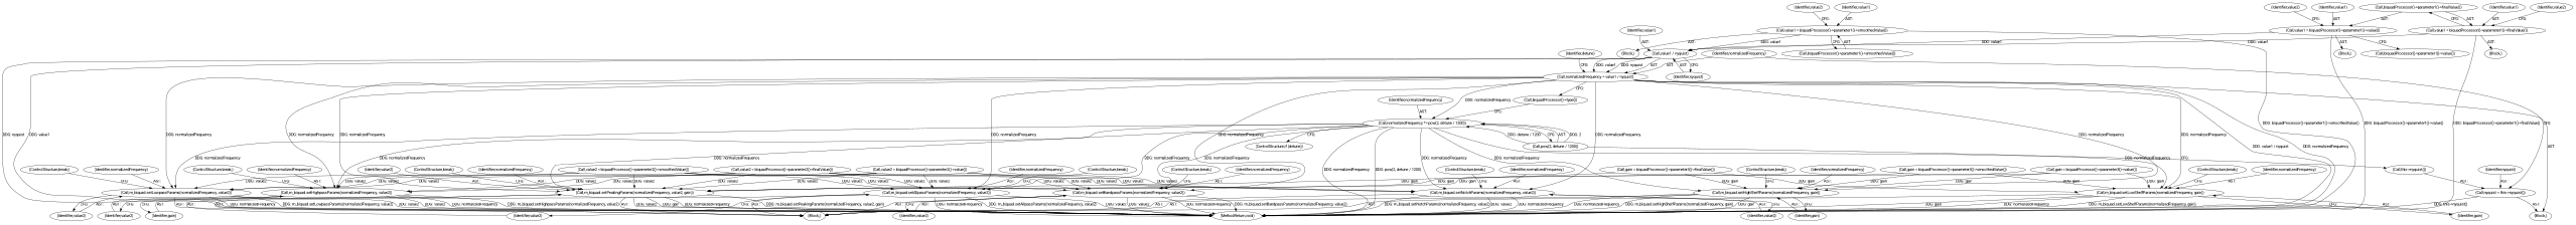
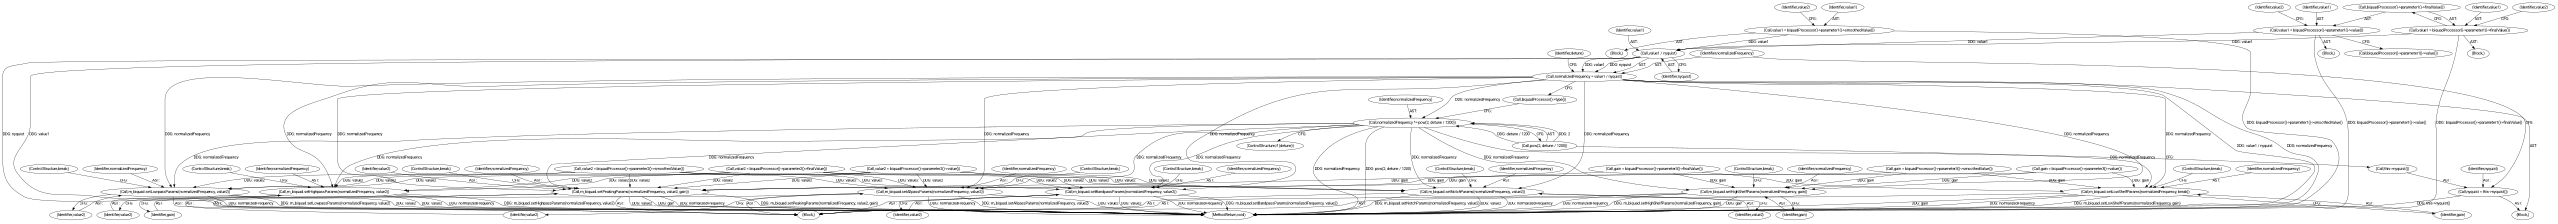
  digraph {
    fontname=Roboto
    node [fontname=Roboto]
    edge [fontname=Roboto]
    n1 [label="(Call,normalizedFrequency = value1 / nyquist)"]
    n2 [label="(Call,normalizedFrequency *= pow(2, detune / 1200))"]
    n3 [label="(Call,m_biquad.setLowpassParams(normalizedFrequency, value2))"]
    n4 [label="(Call,m_biquad.setHighpassParams(normalizedFrequency, value2))"]
    n5 [label="(Call,m_biquad.setBandpassParams(normalizedFrequency, value2))"]
-   n6 [label="(Call,m_biquad.setLowShelfParams(normalizedFrequency, gain))"]
+   n6 [label="(Call,m_biquad.setLowShelfParams(normalizedFrequency, break))"]
    n7 [label="(Call,m_biquad.setHighShelfParams(normalizedFrequency, gain))"]
    n8 [label="(Call,m_biquad.setPeakingParams(normalizedFrequency, value2, gain))"]
    n9 [label="(Call,m_biquad.setNotchParams(normalizedFrequency, value2))"]
    n10 [label="(Call,m_biquad.setAllpassParams(normalizedFrequency, value2))"]
    n11 [label="(MethodReturn,void)"]
    n12 [label="(Block,)"]
    n13 [label="(Call,biquadProcessor()->type())"]
    n14 [label="(Call,value1 / nyquist)"]
    n15 [label="(Identifier,nyquist)"]
    n16 [label="(Call,pow(2, detune / 1200))"]
    n17 [label="(ControlStructure,if (detune))"]
    n18 [label="(Block,)"]
    n19 [label="(Identifier,value2)"]
    n20 [label="(Identifier,value2)"]
    n21 [label="(Identifier,value2)"]
    n22 [label="(Identifier,gain)"]
    n23 [label="(Identifier,gain)"]
    n24 [label="(Identifier,gain)"]
    n25 [label="(Identifier,value2)"]
    n26 [label="(Identifier,value2)"]
    n27 [label="(Call,value1 = biquadProcessor()->parameter1()->smoothedValue())"]
-   n28 [label="(Call,biquadProcessor()->parameter1()->smoothedValue())"]
    n29 [label="(Block,)"]
    n30 [label="(Call,value1 = biquadProcessor()->parameter1()->value())"]
    n31 [label="(Call,biquadProcessor()->parameter1()->value())"]
    n32 [label="(Block,)"]
    n33 [label="(Call,value1 = biquadProcessor()->parameter1()->finalValue())"]
    n34 [label="(Call,biquadProcessor()->parameter1()->finalValue())"]
    n35 [label="(Block,)"]
    n36 [label="(Call,nyquist = this->nyquist())"]
    n37 [label="(Call,this->nyquist())"]
    n38 [label="(ControlStructure,break;)"]
    n39 [label="(ControlStructure,break;)"]
    n40 [label="(Identifier,normalizedFrequency)"]
    n41 [label="(ControlStructure,break;)"]
    n42 [label="(Call,gain = biquadProcessor()->parameter3()->value())"]
    n43 [label="(Call,gain = biquadProcessor()->parameter3()->finalValue())"]
    n44 [label="(Identifier,value1)"]
    n45 [label="(Call,value2 = biquadProcessor()->parameter2()->smoothedValue())"]
    n46 [label="(Identifier,detune)"]
    n47 [label="(Identifier,nyquist)"]
    n48 [label="(Identifier,normalizedFrequency)"]
    n49 [label="(Call,value2 = biquadProcessor()->parameter2()->value())"]
    n50 [label="(Identifier,value2)"]
    n51 [label="(ControlStructure,break;)"]
    n52 [label="(Identifier,normalizedFrequency)"]
    n53 [label="(Identifier,value2)"]
    n54 [label="(Identifier,normalizedFrequency)"]
    n55 [label="(ControlStructure,break;)"]
    n56 [label="(Identifier,normalizedFrequency)"]
    n57 [label="(Identifier,value1)"]
    n58 [label="(ControlStructure,break;)"]
    n59 [label="(ControlStructure,break;)"]
    n60 [label="(Identifier,normalizedFrequency)"]
    n61 [label="(Call,gain = biquadProcessor()->parameter3()->smoothedValue())"]
    n62 [label="(Call,value2 = biquadProcessor()->parameter2()->finalValue())"]
    n63 [label="(Identifier,value1)"]
    n64 [label="(Identifier,value2)"]
    n65 [label="(Identifier,normalizedFrequency)"]
    n66 [label="(Identifier,value1)"]
    n67 [label="(Identifier,normalizedFrequency)"]
    n68 [label="(Identifier,value2)"]
    n69 [label="(Identifier,normalizedFrequency)"]
    n70 [label="(ControlStructure,break;)"]
    n71 [label="(Identifier,normalizedFrequency)"]
    n1 -> n2 [label="DDG: normalizedFrequency"]
    n1 -> n3 [label="DDG: normalizedFrequency"]
    n1 -> n4 [label="DDG: normalizedFrequency"]
    n1 -> n5 [label="DDG: normalizedFrequency"]
    n1 -> n6 [label="DDG: normalizedFrequency"]
    n1 -> n7 [label="DDG: normalizedFrequency"]
    n1 -> n8 [label="DDG: normalizedFrequency"]
    n1 -> n9 [label="DDG: normalizedFrequency"]
    n1 -> n10 [label="DDG: normalizedFrequency"]
    n1 -> n11 [label="DDG: value1 / nyquist"]
    n1 -> n11 [label="DDG: normalizedFrequency"]
    n1 -> n12 [label="AST: "]
    n1 -> n13 [label="CFG: "]
    n2 -> n3 [label="DDG: normalizedFrequency"]
    n2 -> n4 [label="DDG: normalizedFrequency"]
    n2 -> n5 [label="DDG: normalizedFrequency"]
    n2 -> n6 [label="DDG: normalizedFrequency"]
    n2 -> n7 [label="DDG: normalizedFrequency"]
    n2 -> n8 [label="DDG: normalizedFrequency"]
    n2 -> n9 [label="DDG: normalizedFrequency"]
    n2 -> n10 [label="DDG: normalizedFrequency"]
    n2 -> n11 [label="DDG: normalizedFrequency"]
    n2 -> n11 [label="DDG: pow(2, detune / 1200)"]
    n2 -> n16 [label="CFG: "]
    n2 -> n17 [label="CFG: "]
    n3 -> n11 [label="DDG: m_biquad.setLowpassParams(normalizedFrequency, value2)"]
    n3 -> n11 [label="DDG: value2"]
    n3 -> n11 [label="DDG: normalizedFrequency"]
    n3 -> n18 [label="AST: "]
    n3 -> n19 [label="CFG: "]
    n4 -> n11 [label="DDG: normalizedFrequency"]
    n4 -> n11 [label="DDG: m_biquad.setHighpassParams(normalizedFrequency, value2)"]
    n4 -> n11 [label="DDG: value2"]
    n4 -> n18 [label="AST: "]
    n4 -> n20 [label="CFG: "]
    n5 -> n11 [label="DDG: value2"]
    n5 -> n11 [label="DDG: normalizedFrequency"]
    n5 -> n11 [label="DDG: m_biquad.setBandpassParams(normalizedFrequency, value2)"]
    n5 -> n18 [label="AST: "]
    n5 -> n21 [label="CFG: "]
    n6 -> n11 [label="DDG: m_biquad.setLowShelfParams(normalizedFrequency, gain)"]
    n6 -> n11 [label="DDG: gain"]
    n6 -> n11 [label="DDG: normalizedFrequency"]
    n6 -> n18 [label="AST: "]
    n6 -> n22 [label="CFG: "]
    n7 -> n11 [label="DDG: normalizedFrequency"]
    n7 -> n11 [label="DDG: m_biquad.setHighShelfParams(normalizedFrequency, gain)"]
    n7 -> n11 [label="DDG: gain"]
    n7 -> n18 [label="AST: "]
    n7 -> n23 [label="CFG: "]
    n8 -> n11 [label="DDG: value2"]
    n8 -> n11 [label="DDG: gain"]
    n8 -> n11 [label="DDG: normalizedFrequency"]
    n8 -> n11 [label="DDG: m_biquad.setPeakingParams(normalizedFrequency, value2, gain)"]
    n8 -> n18 [label="AST: "]
    n8 -> n24 [label="CFG: "]
    n9 -> n11 [label="DDG: normalizedFrequency"]
    n9 -> n11 [label="DDG: m_biquad.setNotchParams(normalizedFrequency, value2)"]
    n9 -> n11 [label="DDG: value2"]
    n9 -> n18 [label="AST: "]
    n9 -> n25 [label="CFG: "]
    n10 -> n11 [label="DDG: normalizedFrequency"]
    n10 -> n11 [label="DDG: m_biquad.setAllpassParams(normalizedFrequency, value2)"]
    n10 -> n11 [label="DDG: value2"]
    n10 -> n18 [label="AST: "]
    n10 -> n26 [label="CFG: "]
    n13 -> n2 [label="CFG: "]
    n14 -> n1 [label="AST: "]
    n14 -> n1 [label="DDG: value1"]
    n14 -> n1 [label="DDG: nyquist"]
    n14 -> n11 [label="DDG: nyquist"]
    n14 -> n11 [label="DDG: value1"]
    n14 -> n15 [label="CFG: "]
    n15 -> n14 [label="AST: "]
    n16 -> n2 [label="AST: "]
    n16 -> n2 [label="DDG: 2"]
    n16 -> n2 [label="DDG: detune / 1200"]
    n16 -> n37 [label="CFG: "]
    n19 -> n3 [label="AST: "]
    n20 -> n4 [label="AST: "]
    n21 -> n5 [label="AST: "]
    n22 -> n6 [label="AST: "]
    n23 -> n7 [label="AST: "]
    n24 -> n8 [label="AST: "]
    n25 -> n9 [label="AST: "]
    n26 -> n10 [label="AST: "]
    n27 -> n11 [label="DDG: biquadProcessor()->parameter1()->smoothedValue()"]
    n27 -> n14 [label="DDG: value1"]
-   n27 -> n28 [label="CFG: "]
    n27 -> n29 [label="AST: "]
-   n28 -> n27 [label="AST: "]
    n30 -> n11 [label="DDG: biquadProcessor()->parameter1()->value()"]
    n30 -> n14 [label="DDG: value1"]
    n30 -> n31 [label="CFG: "]
    n30 -> n32 [label="AST: "]
    n33 -> n11 [label="DDG: biquadProcessor()->parameter1()->finalValue()"]
    n33 -> n14 [label="DDG: value1"]
    n33 -> n34 [label="CFG: "]
    n33 -> n35 [label="AST: "]
    n34 -> n30 [label="AST: "]
    n34 -> n33 [label="AST: "]
    n36 -> n11 [label="DDG: this->nyquist()"]
    n36 -> n12 [label="AST: "]
    n37 -> n36 [label="AST: "]
    n38 -> n5 [label="CFG: "]
    n39 -> n7 [label="CFG: "]
    n40 -> n3 [label="AST: "]
    n41 -> n6 [label="CFG: "]
    n42 -> n6 [label="DDG: gain"]
    n42 -> n7 [label="DDG: gain"]
    n42 -> n8 [label="DDG: gain"]
    n43 -> n6 [label="DDG: gain"]
    n43 -> n7 [label="DDG: gain"]
    n43 -> n8 [label="DDG: gain"]
    n44 -> n33 [label="AST: "]
    n45 -> n3 [label="DDG: value2"]
    n45 -> n4 [label="DDG: value2"]
    n45 -> n5 [label="DDG: value2"]
    n45 -> n8 [label="DDG: value2"]
    n45 -> n9 [label="DDG: value2"]
    n45 -> n10 [label="DDG: value2"]
    n46 -> n1 [label="CFG: "]
    n47 -> n36 [label="AST: "]
    n48 -> n7 [label="AST: "]
    n49 -> n3 [label="DDG: value2"]
    n49 -> n4 [label="DDG: value2"]
    n49 -> n5 [label="DDG: value2"]
    n49 -> n8 [label="DDG: value2"]
    n49 -> n9 [label="DDG: value2"]
    n49 -> n10 [label="DDG: value2"]
    n50 -> n30 [label="CFG: "]
    n51 -> n9 [label="CFG: "]
    n52 -> n10 [label="AST: "]
    n53 -> n8 [label="AST: "]
    n54 -> n1 [label="AST: "]
    n54 -> n36 [label="CFG: "]
    n55 -> n3 [label="CFG: "]
    n56 -> n6 [label="AST: "]
    n57 -> n27 [label="AST: "]
    n58 -> n8 [label="CFG: "]
    n59 -> n10 [label="CFG: "]
    n60 -> n5 [label="AST: "]
    n61 -> n6 [label="DDG: gain"]
    n61 -> n7 [label="DDG: gain"]
    n61 -> n8 [label="DDG: gain"]
    n62 -> n3 [label="DDG: value2"]
    n62 -> n4 [label="DDG: value2"]
    n62 -> n5 [label="DDG: value2"]
    n62 -> n8 [label="DDG: value2"]
    n62 -> n9 [label="DDG: value2"]
    n62 -> n10 [label="DDG: value2"]
    n63 -> n14 [label="AST: "]
    n64 -> n27 [label="CFG: "]
    n65 -> n9 [label="AST: "]
    n66 -> n30 [label="AST: "]
    n67 -> n4 [label="AST: "]
    n68 -> n33 [label="CFG: "]
    n69 -> n8 [label="AST: "]
    n70 -> n4 [label="CFG: "]
    n71 -> n2 [label="AST: "]
  }
